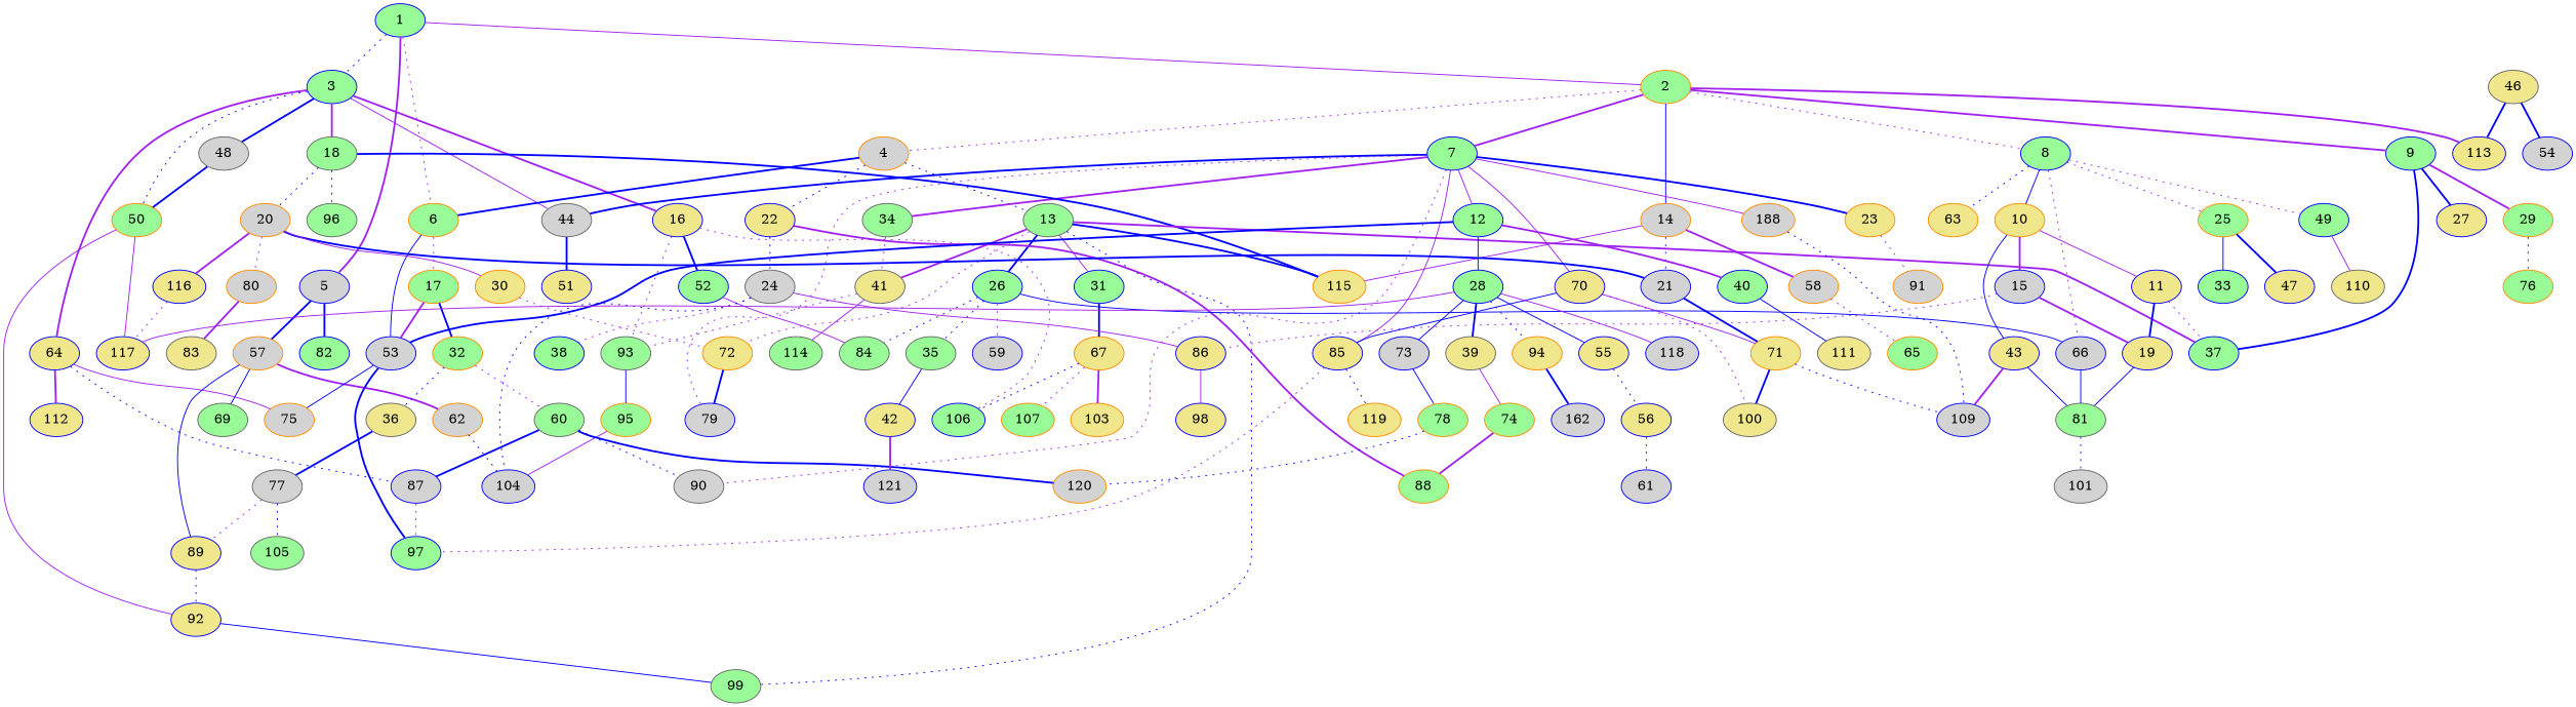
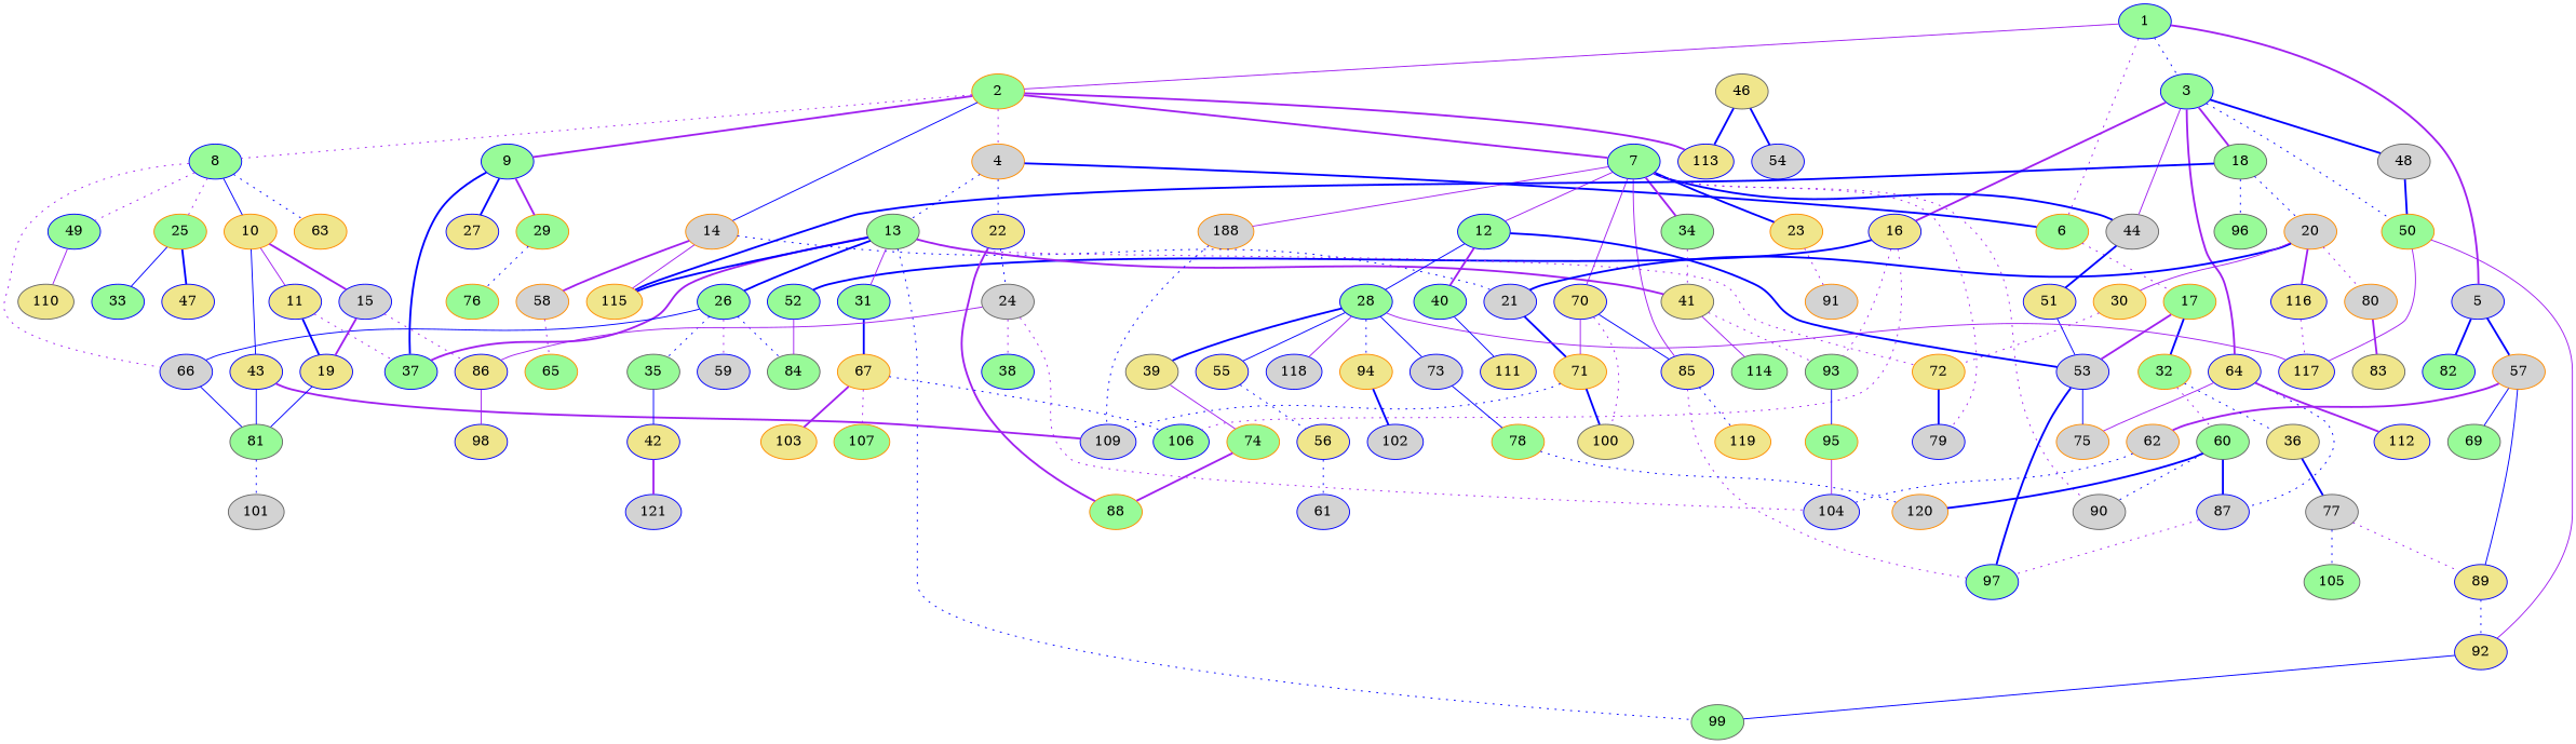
  graph {
    fontname="DejaVu Serif"
    node [color=blue fillcolor=palegreen fontname="DejaVu Serif" style=filled]
    edge [color=blue fontname="DejaVu Serif" style=dotted]
    2 [color=darkorange]
    1
    3
    5 [fillcolor=lightgrey]
    6 [color=darkorange]
    4 [color=darkorange fillcolor=lightgrey]
    7
    8
    9
    14 [color=darkorange fillcolor=lightgrey]
    113 [fillcolor=khaki]
    16 [fillcolor=khaki]
    18 [color=gray40]
    44 [color=gray40 fillcolor=lightgrey]
    48 [color=gray40 fillcolor=lightgrey]
    50 [color=darkorange]
    64 [fillcolor=khaki]
    57 [color=darkorange fillcolor=lightgrey]
    82
    17 [color=darkorange]
    13 [color=gray40]
    22 [fillcolor=khaki]
    12
    23 [color=darkorange fillcolor=khaki]
    34 [color=gray40]
    70 [fillcolor=khaki]
    79 [fillcolor=lightgrey]
    85 [fillcolor=khaki]
    90 [color=gray40 fillcolor=lightgrey]
    n30 [color=darkorange fillcolor=lightgrey label=188]
    10 [color=darkorange fillcolor=khaki]
    25 [color=darkorange]
    49
    63 [color=darkorange fillcolor=khaki]
    66 [fillcolor=lightgrey]
    27 [fillcolor=khaki]
    29 [color=darkorange]
    37
    115 [color=darkorange fillcolor=khaki]
    21 [fillcolor=lightgrey]
    58 [color=darkorange fillcolor=lightgrey]
    52
    93 [color=gray40]
    106
    20 [color=darkorange fillcolor=lightgrey]
    96 [color=gray40]
    51 [fillcolor=khaki]
    117 [fillcolor=khaki]
    92 [fillcolor=khaki]
    75 [color=darkorange fillcolor=lightgrey]
    87 [fillcolor=lightgrey]
    112 [fillcolor=khaki]
    26
    31
    41 [color=gray40 fillcolor=khaki]
    72 [color=darkorange fillcolor=khaki]
    99 [color=gray40]
    24 [color=gray40 fillcolor=lightgrey]
    88 [color=darkorange]
    62 [color=darkorange fillcolor=lightgrey]
    69 [color=gray40]
    89 [fillcolor=khaki]
    53 [fillcolor=lightgrey]
    32 [color=darkorange]
    28
    40
    91 [color=darkorange fillcolor=lightgrey]
    71 [color=darkorange fillcolor=khaki]
    100 [color=gray40 fillcolor=khaki]
    97
    119 [color=darkorange fillcolor=khaki]
    109 [fillcolor=lightgrey]
    11 [fillcolor=khaki]
    15 [fillcolor=lightgrey]
    43 [fillcolor=khaki]
    33
    47 [fillcolor=khaki]
    110 [color=gray40 fillcolor=khaki]
    81 [color=gray40]
    76 [color=darkorange]
    19 [fillcolor=khaki]
    86 [fillcolor=khaki]
    39 [color=gray40 fillcolor=khaki]
    55 [fillcolor=khaki]
    73 [fillcolor=lightgrey]
    94 [color=darkorange fillcolor=khaki]
    118 [fillcolor=lightgrey]
-   111 [color=gray40 fillcolor=khaki]
+   111 [fillcolor=khaki]
    35 [color=gray40]
    59 [fillcolor=lightgrey]
    84 [color=gray40]
    67 [color=darkorange fillcolor=khaki]
    114 [color=gray40]
    65 [color=darkorange]
    98 [fillcolor=khaki]
    95 [color=darkorange]
    36 [color=gray40 fillcolor=khaki]
    60 [color=gray40]
    30 [color=darkorange fillcolor=khaki]
    80 [color=darkorange fillcolor=lightgrey]
    116 [fillcolor=khaki]
    101 [color=gray40 fillcolor=lightgrey]
    83 [color=gray40 fillcolor=khaki]
    38
    104 [fillcolor=lightgrey]
    42 [fillcolor=khaki]
    74 [color=darkorange]
    56 [fillcolor=khaki]
    78 [color=darkorange]
-   102 [fillcolor=lightgrey label=162]
+   102 [fillcolor=lightgrey]
    103 [color=darkorange fillcolor=khaki]
    107 [color=darkorange]
    77 [color=gray40 fillcolor=lightgrey]
    120 [color=darkorange fillcolor=lightgrey]
    121 [fillcolor=lightgrey]
    105 [color=gray40]
    46 [color=gray40 fillcolor=khaki]
    54 [fillcolor=lightgrey]
    61 [fillcolor=lightgrey]
    2 -- 4 [color=purple]
    2 -- 7 [color=purple style=bold]
    2 -- 8 [color=purple]
    2 -- 9 [color=purple style=bold]
    2 -- 14 [style=solid]
    2 -- 113 [color=purple style=bold]
    1 -- 2 [color=purple style=solid]
    1 -- 3
    1 -- 5 [color=purple style=bold]
    1 -- 6 [color=purple]
    3 -- 16 [color=purple style=bold]
    3 -- 18 [color=purple style=bold]
    3 -- 44 [color=purple style=solid]
    3 -- 48 [style=bold]
    3 -- 50
    3 -- 64 [color=purple style=bold]
    5 -- 57 [style=bold]
    5 -- 82 [style=bold]
    6 -- 17 [color=purple]
    4 -- 6 [style=bold]
    4 -- 13
    4 -- 22
    7 -- 44 [style=bold]
    7 -- 12 [color=purple style=solid]
    7 -- 23 [style=bold]
    7 -- 34 [color=purple style=bold]
    7 -- 70 [color=purple style=solid]
    7 -- 79 [color=purple]
    7 -- 85 [color=purple style=solid]
    7 -- 90 [color=purple]
    7 -- n30 [color=purple style=solid]
    8 -- 10 [style=solid]
    8 -- 25 [color=purple]
    8 -- 49 [color=purple]
    8 -- 63
    8 -- 66 [color=purple]
    9 -- 27 [style=bold]
    9 -- 29 [color=purple style=bold]
    9 -- 37 [style=bold]
    14 -- 115 [color=purple style=solid]
    14 -- 21
    14 -- 58 [color=purple style=bold]
    16 -- 52 [style=bold]
    16 -- 93 [color=purple]
    16 -- 106 [color=purple]
    18 -- 115 [style=bold]
    18 -- 20
    18 -- 96
    44 -- 51 [style=bold]
    48 -- 50 [style=bold]
    50 -- 117 [color=purple style=solid]
    50 -- 92 [color=purple style=solid]
    64 -- 75 [color=purple style=solid]
    64 -- 87
    64 -- 112 [color=purple style=bold]
    57 -- 62 [color=purple style=bold]
    57 -- 69 [style=solid]
    57 -- 89 [style=solid]
    17 -- 53 [color=purple style=bold]
    17 -- 32 [style=bold]
    13 -- 37 [color=purple style=bold]
    13 -- 115 [style=bold]
    13 -- 26 [style=bold]
    13 -- 31 [color=purple style=solid]
    13 -- 41 [color=purple style=bold]
    13 -- 72 [color=purple]
    13 -- 99
    22 -- 24
    22 -- 88 [color=purple style=bold]
    12 -- 53 [style=bold]
    12 -- 28 [style=solid]
    12 -- 40 [color=purple style=bold]
    23 -- 91 [color=purple]
    34 -- 41 [color=purple]
    70 -- 85 [style=solid]
    70 -- 71 [color=purple style=solid]
    70 -- 100 [color=purple]
    85 -- 97 [color=purple]
    85 -- 119
    n30 -- 109
    10 -- 11 [color=purple style=solid]
    10 -- 15 [color=purple style=bold]
    10 -- 43 [style=solid]
    25 -- 33 [style=solid]
    25 -- 47 [style=bold]
    49 -- 110 [color=purple style=solid]
    66 -- 81 [style=solid]
    29 -- 76
    21 -- 71 [style=bold]
    58 -- 65 [color=purple]
    52 -- 84 [color=purple style=solid]
    93 -- 95 [style=solid]
    20 -- 21 [style=bold]
    20 -- 30 [color=purple style=solid]
    20 -- 80 [color=purple]
    20 -- 116 [color=purple style=bold]
-   6 -- 53 [style=solid]
+   51 -- 53 [style=solid]
    92 -- 99 [style=solid]
    87 -- 97 [color=purple]
    26 -- 66 [style=solid]
    26 -- 35
    26 -- 59 [color=purple]
    26 -- 84
    31 -- 67 [style=bold]
    41 -- 93 [color=purple]
    41 -- 114 [color=purple style=solid]
    72 -- 79 [style=bold]
    24 -- 86 [color=purple style=solid]
    24 -- 38 [color=purple]
-   24 -- 104
+   24 -- 104 [color=purple]
    62 -- 104
    89 -- 92
    53 -- 75 [style=solid]
    53 -- 97 [style=bold]
    32 -- 36
    32 -- 60 [color=purple]
    28 -- 117 [color=purple style=solid]
    28 -- 39 [style=bold]
    28 -- 55 [style=solid]
    28 -- 73 [style=solid]
    28 -- 94
    28 -- 118 [color=purple style=solid]
    40 -- 111 [style=solid]
    71 -- 100 [style=bold]
    71 -- 109
    11 -- 37 [color=purple]
    11 -- 19 [style=bold]
    15 -- 19 [color=purple style=bold]
    15 -- 86 [color=purple]
    43 -- 109 [color=purple style=bold]
    43 -- 81 [style=solid]
    81 -- 101
    19 -- 81 [style=solid]
    86 -- 98 [color=purple style=solid]
    39 -- 74 [color=purple style=solid]
    55 -- 56
    73 -- 78 [style=solid]
    94 -- 102 [style=bold]
    35 -- 42 [style=solid]
    67 -- 106
    67 -- 103 [color=purple style=bold]
    67 -- 107 [color=purple]
    95 -- 104 [color=purple style=solid]
    36 -- 77 [style=bold]
    60 -- 90
    60 -- 87 [style=bold]
    60 -- 120 [style=bold]
    30 -- 72 [color=purple]
    80 -- 83 [color=purple style=bold]
    116 -- 117 [color=purple]
    42 -- 121 [color=purple style=bold]
    74 -- 88 [color=purple style=bold]
    56 -- 61
    78 -- 120
    77 -- 89 [color=purple]
    77 -- 105
    46 -- 113 [style=bold]
    46 -- 54 [style=bold]
  }
